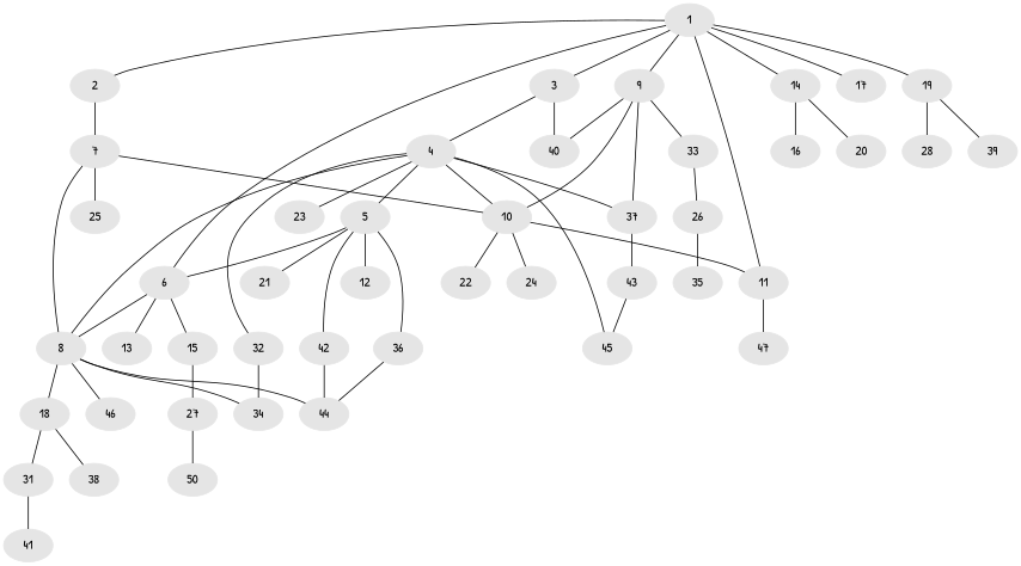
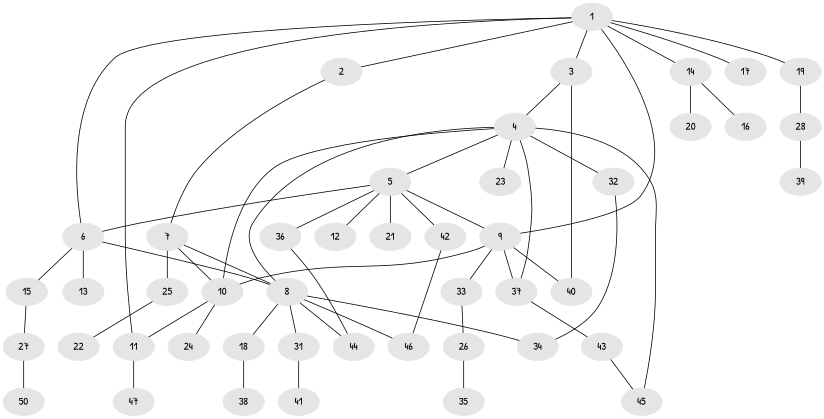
  graph {
    fontname="Patrick Hand"
    node [color=gray90 fontname="Patrick Hand" style=filled]
    edge [fontname="Patrick Hand"]
    1
    2
    3
    6
    9
    11
    14
    17
    19
    7
    4
    40
    8
    13
    15
    10
    37
    33
    47
    16
    20
    28
    39
    25
    5
    23
    32
    45
    12
    21
    36
    42
    18
    31
    34
    44
    46
    22
    24
    43
    27
    38
    41
    26
    35
    n46 [label=50]
    1 -- 2
    1 -- 3
    1 -- 6
    1 -- 9
    1 -- 11
    1 -- 14
    1 -- 17
    1 -- 19
    2 -- 7
    3 -- 4
    3 -- 40
    6 -- 8
    6 -- 13
    6 -- 15
    9 -- 40
    9 -- 10
    9 -- 37
    9 -- 33
    11 -- 47
    14 -- 16
    14 -- 20
    19 -- 28
-   19 -- 39
+   28 -- 39
    7 -- 8
    7 -- 10
    7 -- 25
    4 -- 8
    4 -- 10
    4 -- 37
    4 -- 5
    4 -- 23
    4 -- 32
    4 -- 45
    8 -- 18
-   18 -- 31
+   8 -- 31
    8 -- 34
    8 -- 44
    8 -- 46
    15 -- 27
    10 -- 11
-   10 -- 22
+   25 -- 22
    10 -- 24
    37 -- 43
    33 -- 26
    5 -- 6
+   5 -- 9
    5 -- 12
    5 -- 21
    5 -- 36
    5 -- 42
    32 -- 34
    36 -- 44
-   42 -- 44
+   42 -- 46
    18 -- 38
    31 -- 41
    43 -- 45
    27 -- n46
    26 -- 35
  }
